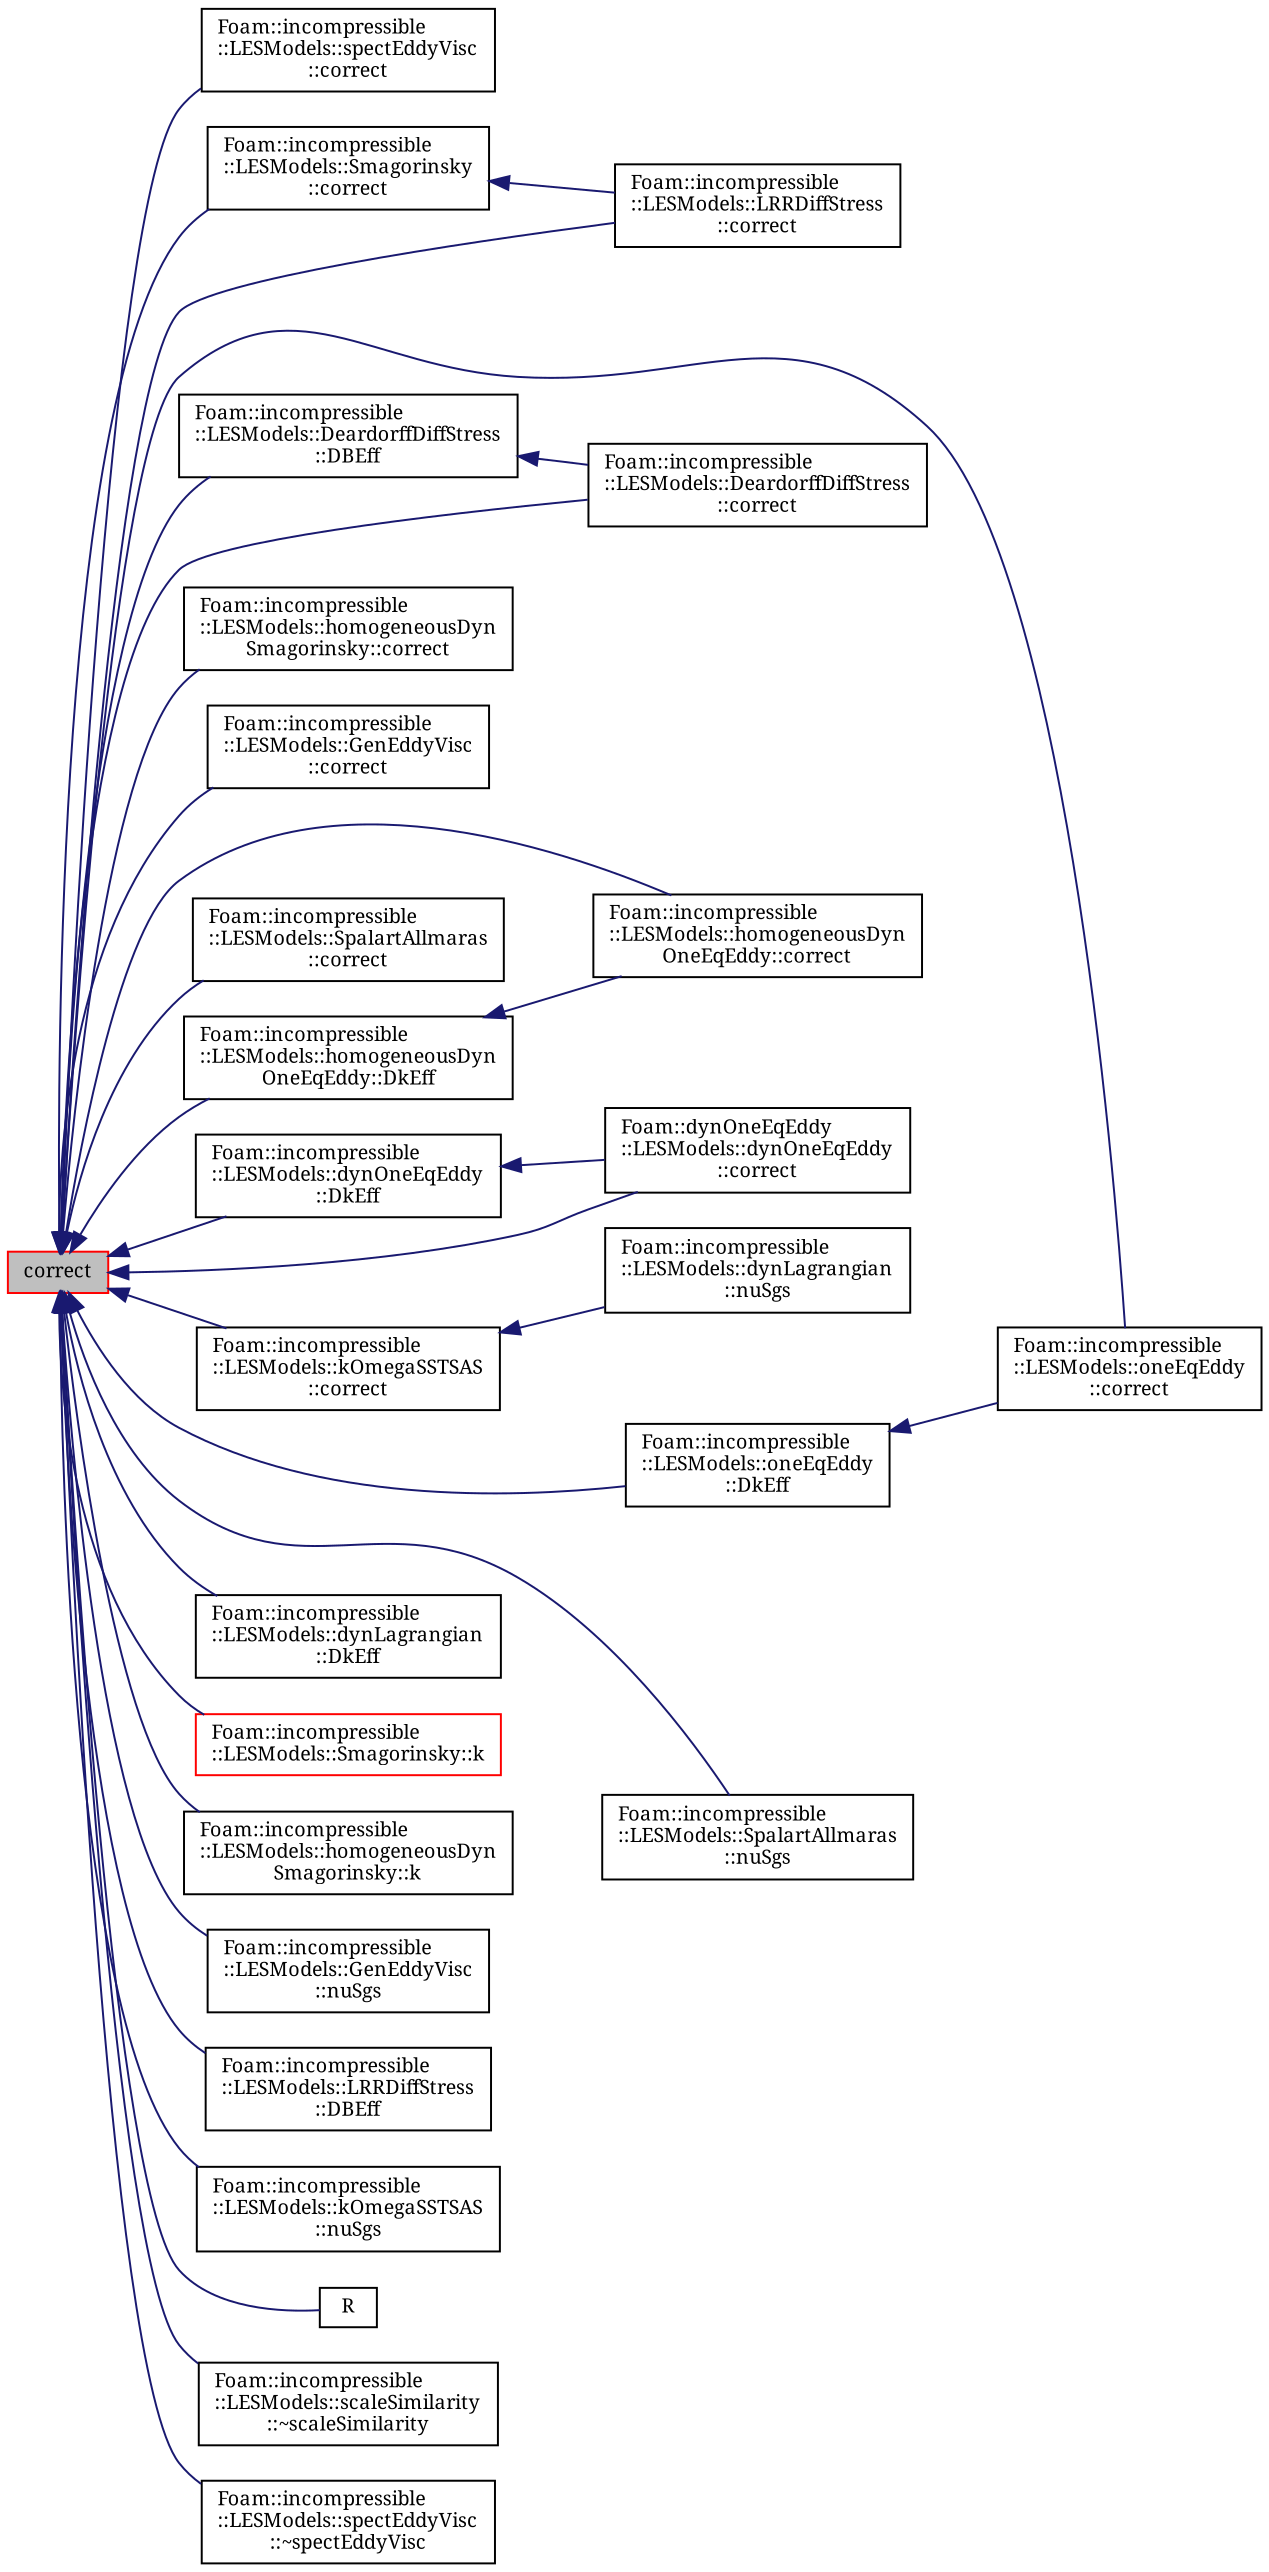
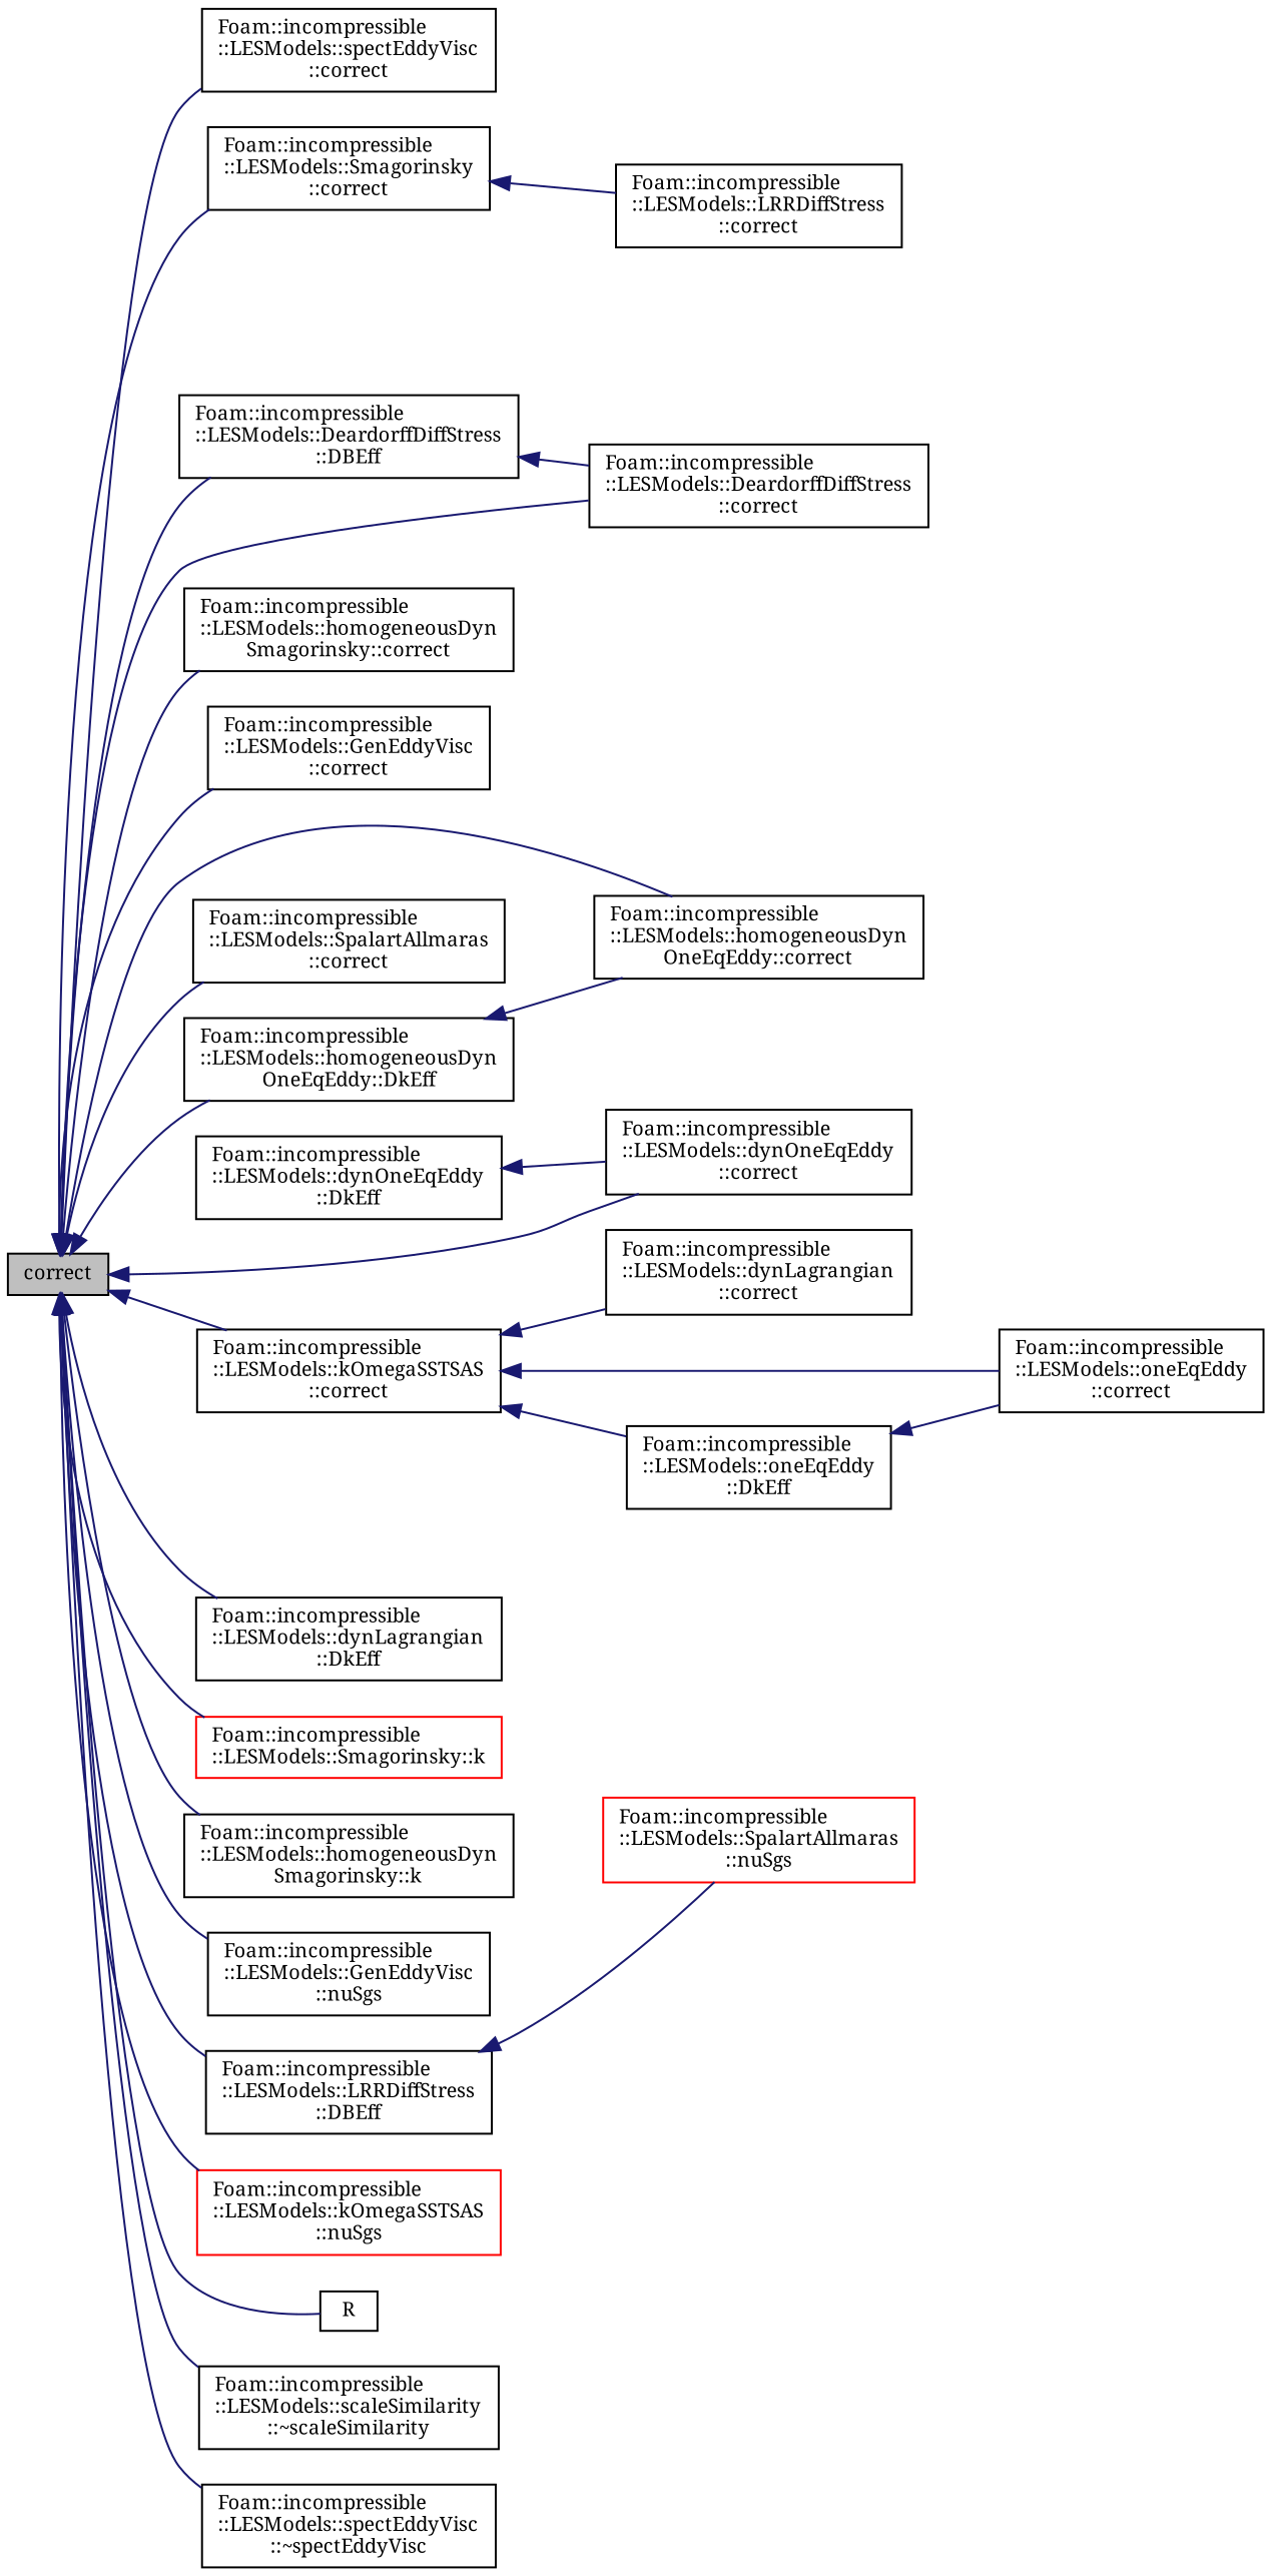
  digraph {
    fontname="Noto Serif"
    rankdir=LR
    node [color=black fontname="Noto Serif" fontsize=10 shape=record]
    edge [color=midnightblue dir=back fontname="Noto Serif" fontsize=10 labelfontname=FreeSans labelfontsize=10 style=solid]
-   n1 [color=red fillcolor=grey75 fontcolor=black height=0.2 label=correct style=filled width=0.4]
+   n1 [fillcolor=grey75 fontcolor=black height=0.2 label=correct style=filled width=0.4]
    n2 [height=0.2 label="Foam::incompressible\l::LESModels::spectEddyVisc\l::correct" width=0.4]
    n3 [height=0.2 label="Foam::incompressible\l::LESModels::LRRDiffStress\l::correct" width=0.4]
    n4 [height=0.2 label="Foam::incompressible\l::LESModels::Smagorinsky\l::correct" width=0.4]
    n5 [height=0.2 label="Foam::incompressible\l::LESModels::DeardorffDiffStress\l::correct" width=0.4]
    n6 [height=0.2 label="Foam::incompressible\l::LESModels::oneEqEddy\l::correct" width=0.4]
    n7 [height=0.2 label="Foam::incompressible\l::LESModels::homogeneousDyn\lOneEqEddy::correct" width=0.4]
    n8 [height=0.2 label="Foam::incompressible\l::LESModels::homogeneousDyn\lSmagorinsky::correct" width=0.4]
    n9 [height=0.2 label="Foam::incompressible\l::LESModels::GenEddyVisc\l::correct" width=0.4]
-   n10 [height=0.2 label="Foam::dynOneEqEddy\l::LESModels::dynOneEqEddy\l::correct" width=0.4]
+   n10 [height=0.2 label="Foam::incompressible\l::LESModels::dynOneEqEddy\l::correct" width=0.4]
    n11 [height=0.2 label="Foam::incompressible\l::LESModels::SpalartAllmaras\l::correct" width=0.4]
    n12 [height=0.2 label="Foam::incompressible\l::LESModels::kOmegaSSTSAS\l::correct" width=0.4]
    n13 [height=0.2 label="Foam::incompressible\l::LESModels::LRRDiffStress\l::DBEff" width=0.4]
    n14 [height=0.2 label="Foam::incompressible\l::LESModels::DeardorffDiffStress\l::DBEff" width=0.4]
    n15 [height=0.2 label="Foam::incompressible\l::LESModels::oneEqEddy\l::DkEff" width=0.4]
    n16 [height=0.2 label="Foam::incompressible\l::LESModels::homogeneousDyn\lOneEqEddy::DkEff" width=0.4]
    n17 [height=0.2 label="Foam::incompressible\l::LESModels::dynOneEqEddy\l::DkEff" width=0.4]
    n18 [height=0.2 label="Foam::incompressible\l::LESModels::dynLagrangian\l::DkEff" width=0.4]
    n19 [color=red height=0.2 label="Foam::incompressible\l::LESModels::Smagorinsky::k" width=0.4]
    n20 [height=0.2 label="Foam::incompressible\l::LESModels::homogeneousDyn\lSmagorinsky::k" width=0.4]
    n21 [height=0.2 label="Foam::incompressible\l::LESModels::GenEddyVisc\l::nuSgs" width=0.4]
-   n22 [height=0.2 label="Foam::incompressible\l::LESModels::SpalartAllmaras\l::nuSgs" width=0.4]
-   n23 [height=0.2 label="Foam::incompressible\l::LESModels::kOmegaSSTSAS\l::nuSgs" width=0.4]
+   n22 [color=red height=0.2 label="Foam::incompressible\l::LESModels::SpalartAllmaras\l::nuSgs" width=0.4]
+   n23 [color=red height=0.2 label="Foam::incompressible\l::LESModels::kOmegaSSTSAS\l::nuSgs" width=0.4]
    n24 [height=0.2 label=R width=0.4]
    n25 [height=0.2 label="Foam::incompressible\l::LESModels::scaleSimilarity\l::~scaleSimilarity" width=0.4]
    n26 [height=0.2 label="Foam::incompressible\l::LESModels::spectEddyVisc\l::~spectEddyVisc" width=0.4]
-   n27 [height=0.2 label="Foam::incompressible\l::LESModels::dynLagrangian\l::nuSgs" width=0.4]
+   n27 [height=0.2 label="Foam::incompressible\l::LESModels::dynLagrangian\l::correct" width=0.4]
    n1 -> n2
-   n1 -> n3
    n1 -> n4
    n1 -> n5
-   n1 -> n6
+   n12 -> n6
    n1 -> n7
    n1 -> n8
    n1 -> n9
    n1 -> n10
    n1 -> n11
    n1 -> n12
    n1 -> n13
    n1 -> n14
-   n1 -> n15
+   n12 -> n15
    n1 -> n16
-   n1 -> n17
    n1 -> n18
    n1 -> n19
    n1 -> n20
    n1 -> n21
-   n1 -> n22
+   n13 -> n22
    n1 -> n23
    n1 -> n24
    n1 -> n25
    n1 -> n26
    n4 -> n3
    n12 -> n27
    n14 -> n5
    n15 -> n6
    n16 -> n7
    n17 -> n10
  }
